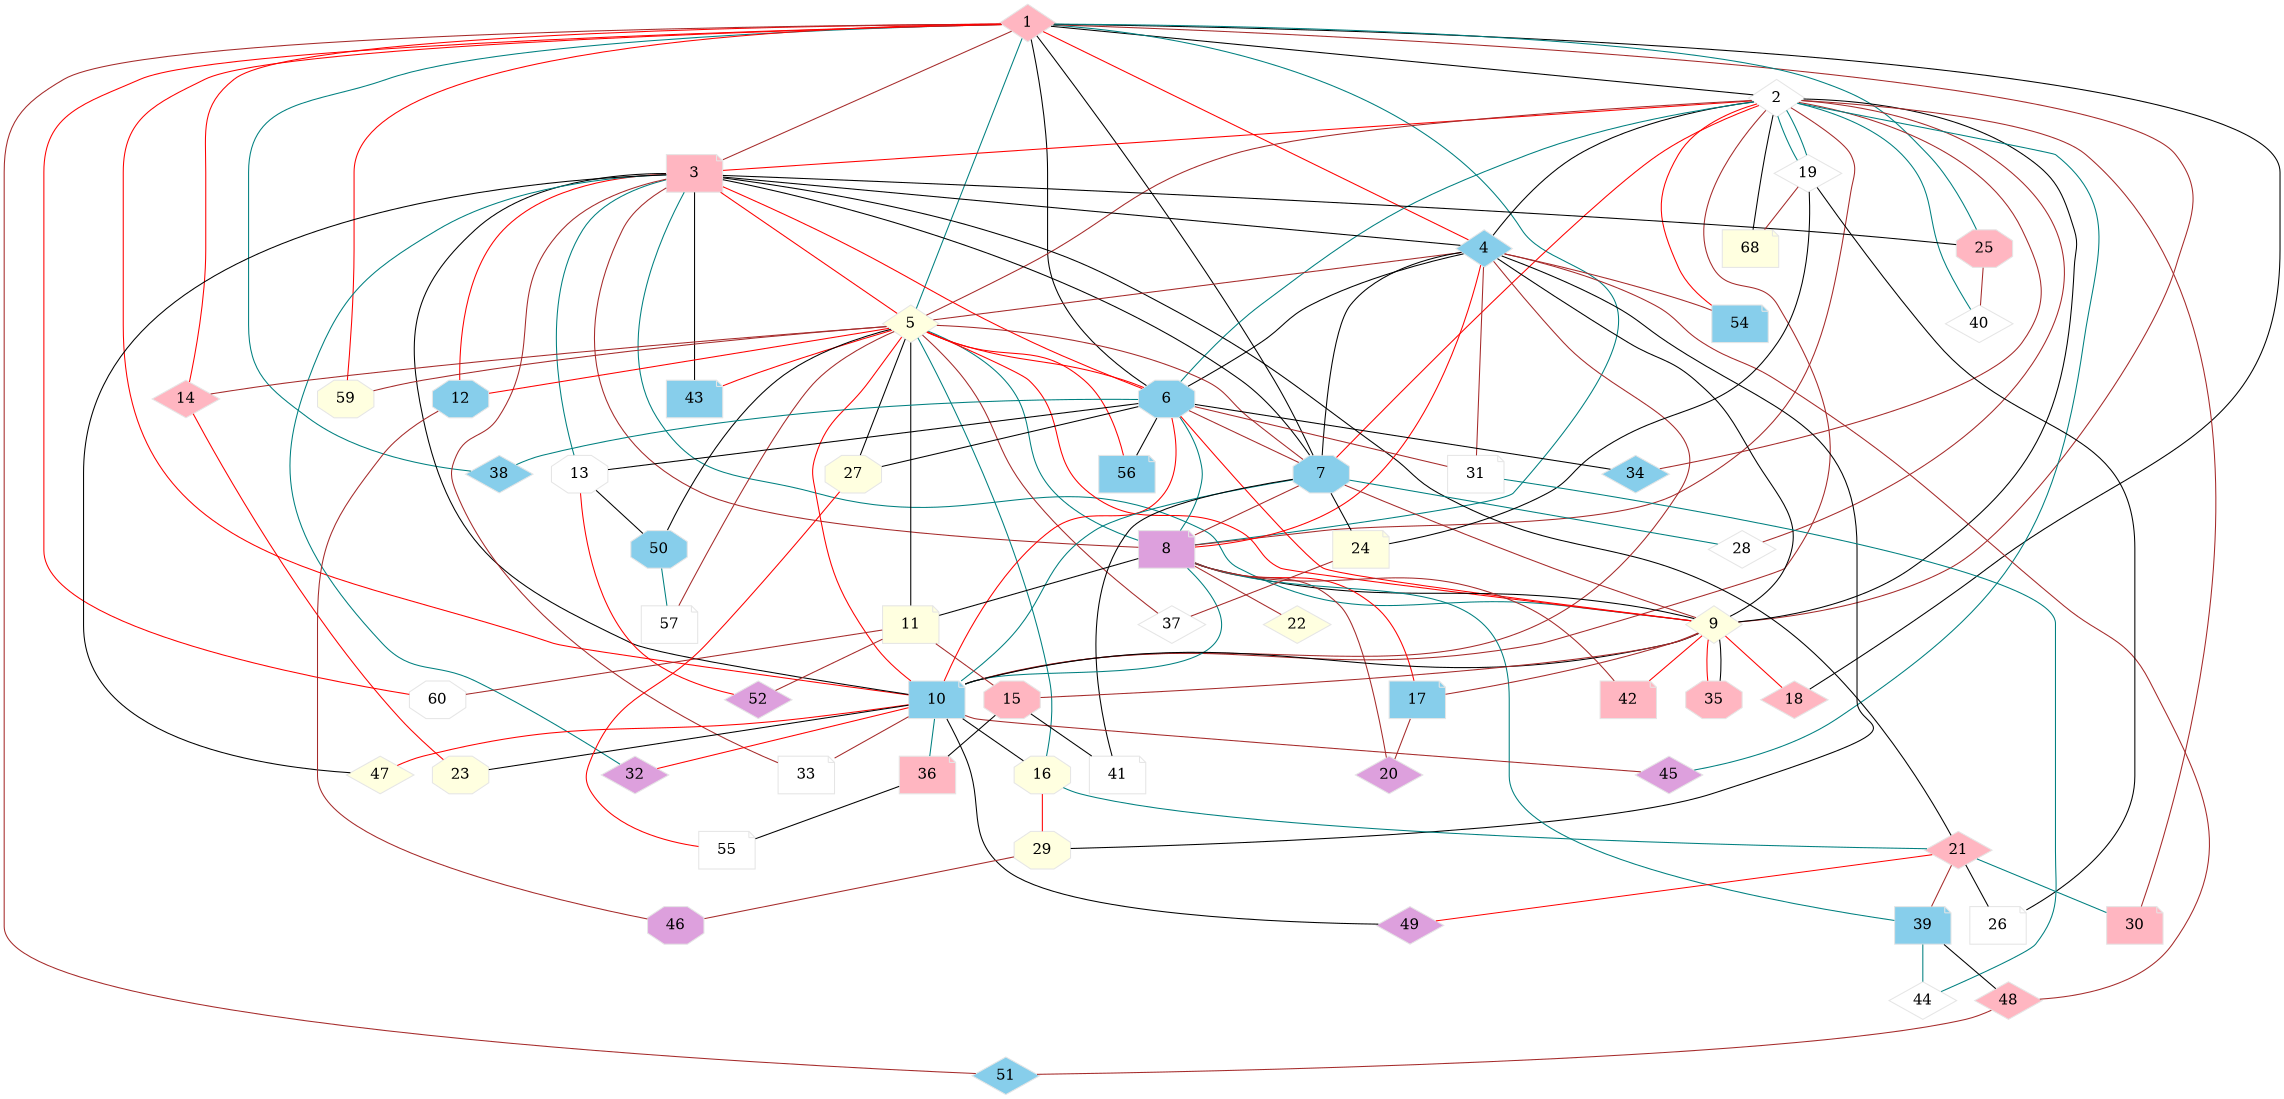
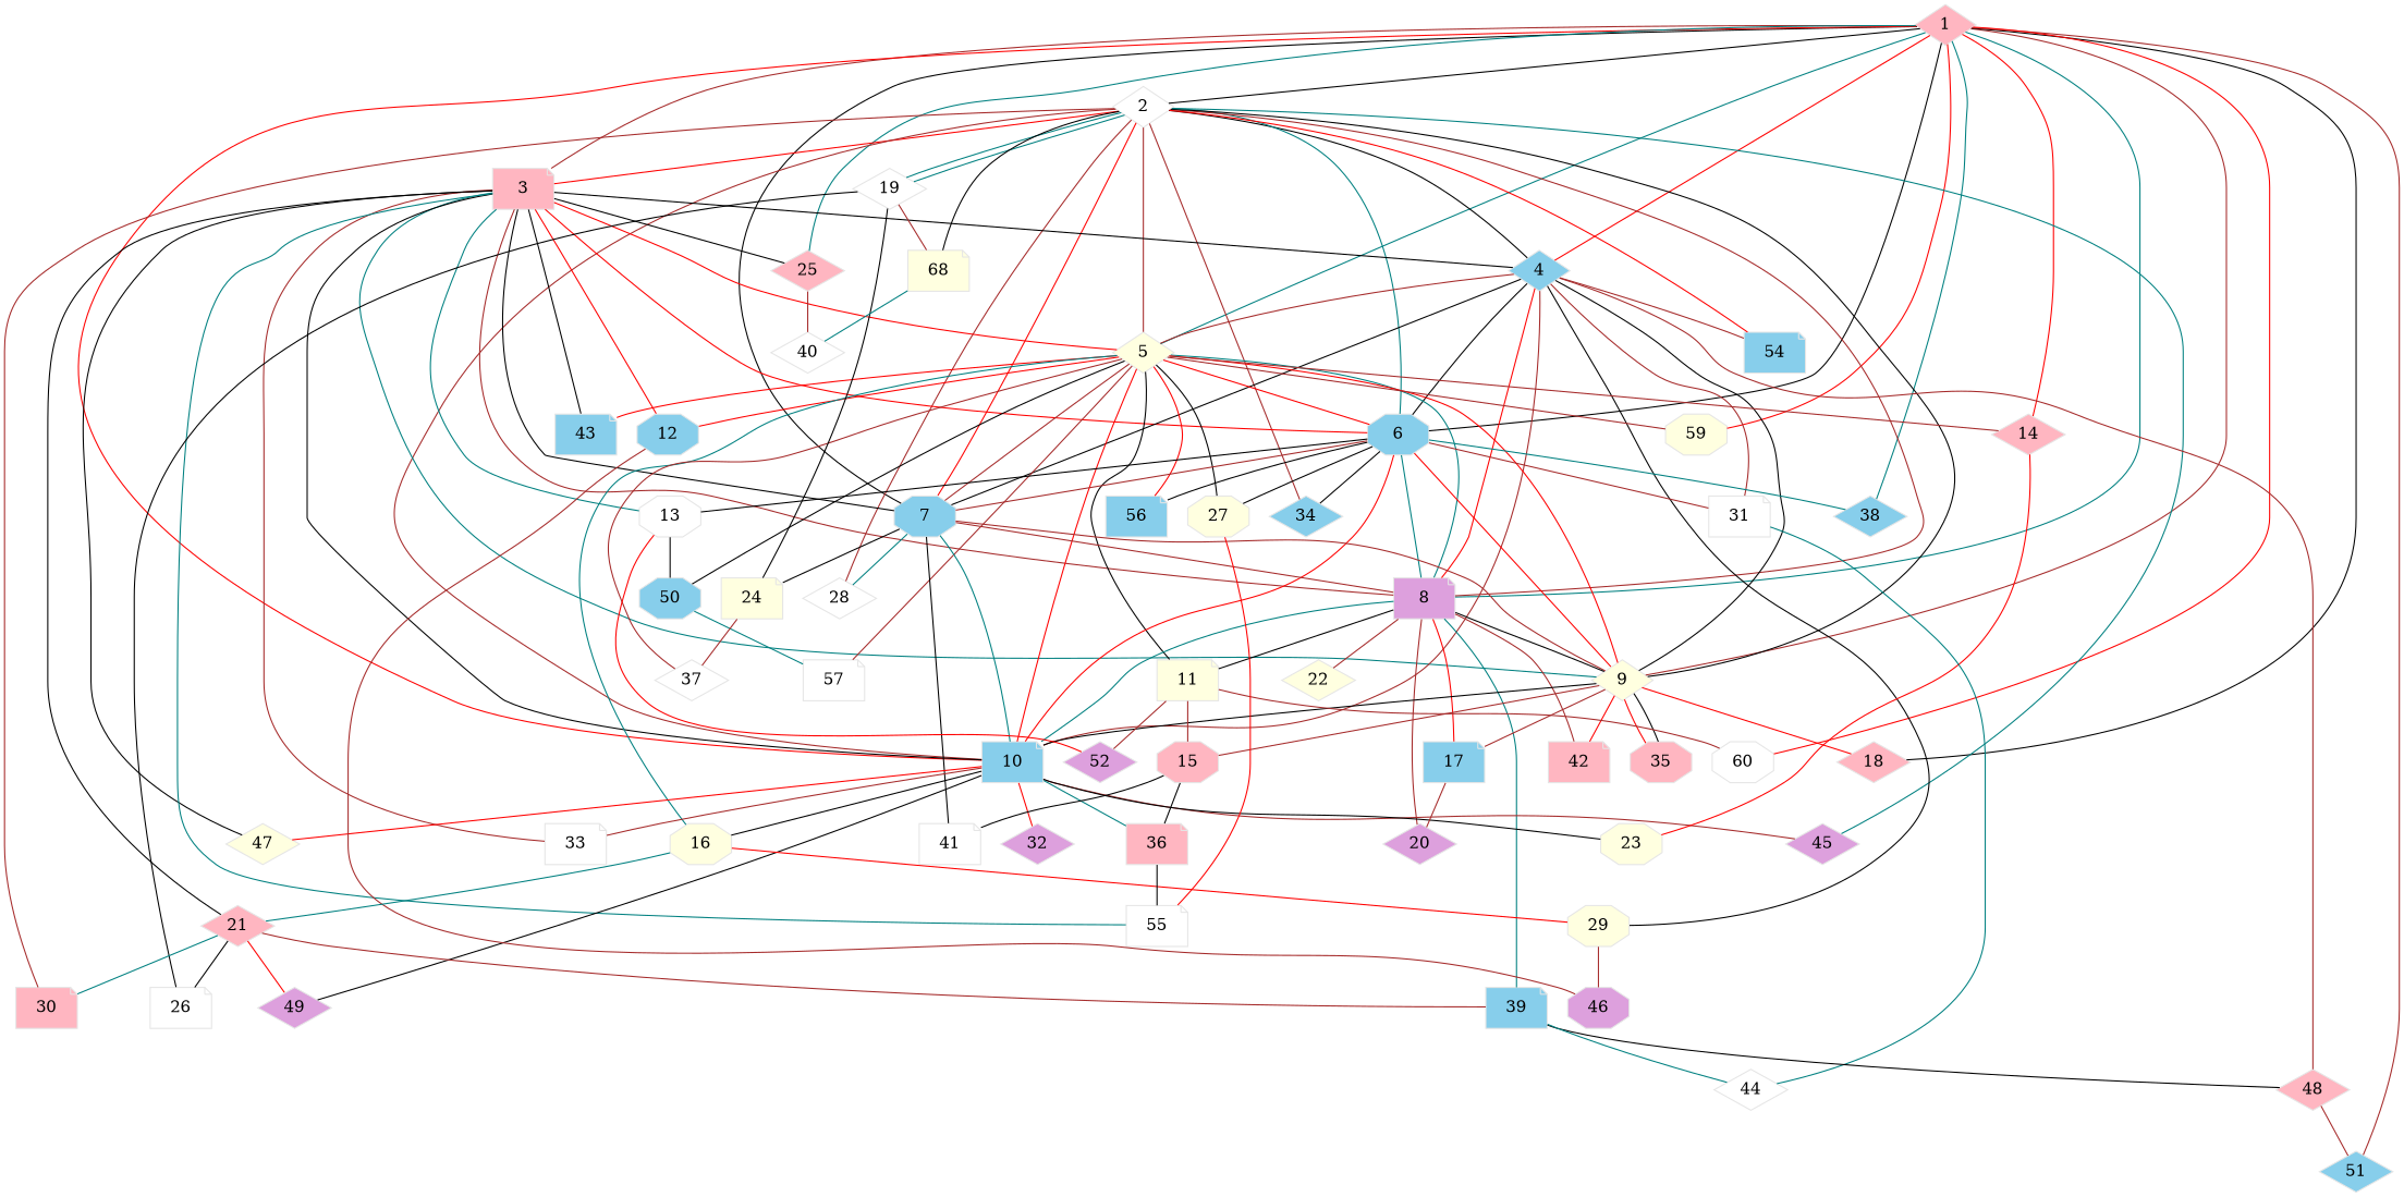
  graph {
    node [color=gray90 fillcolor=white shape=diamond style=filled]
    edge [color=brown]
    1 [fillcolor=lightpink]
    2
    3 [fillcolor=lightpink shape=note]
    4 [fillcolor=skyblue]
    5 [fillcolor=lightyellow]
    6 [fillcolor=skyblue shape=octagon]
    7 [fillcolor=skyblue shape=octagon]
    8 [fillcolor=plum shape=note]
    9 [fillcolor=lightyellow]
    10 [fillcolor=skyblue shape=note]
    14 [fillcolor=lightpink]
    18 [fillcolor=lightpink]
-   25 [fillcolor=lightpink shape=octagon]
+   25 [fillcolor=lightpink]
    38 [fillcolor=skyblue]
    51 [fillcolor=skyblue]
    59 [fillcolor=lightyellow shape=octagon]
    60 [shape=octagon]
    19
    28
    30 [fillcolor=lightpink shape=note]
    34 [fillcolor=skyblue]
    40
    45 [fillcolor=plum]
    54 [fillcolor=skyblue shape=note]
    n25 [fillcolor=lightyellow label=68 shape=note]
    12 [fillcolor=skyblue shape=octagon]
    13 [shape=octagon]
    21 [fillcolor=lightpink]
    32 [fillcolor=plum]
    33 [shape=note]
    43 [fillcolor=skyblue shape=note]
    47 [fillcolor=lightyellow]
    29 [fillcolor=lightyellow shape=octagon]
    31 [shape=note]
    48 [fillcolor=lightpink]
    11 [fillcolor=lightyellow shape=note]
    16 [fillcolor=lightyellow shape=octagon]
    27 [fillcolor=lightyellow shape=octagon]
    37
    50 [fillcolor=skyblue shape=octagon]
    56 [fillcolor=skyblue shape=note]
    57 [shape=note]
    24 [fillcolor=lightyellow shape=note]
    41 [shape=note]
    22 [fillcolor=lightyellow]
    17 [fillcolor=skyblue shape=note]
    20 [fillcolor=plum]
    39 [fillcolor=skyblue shape=note]
    42 [fillcolor=lightpink shape=note]
    15 [fillcolor=lightpink shape=octagon]
    35 [fillcolor=lightpink shape=octagon]
    23 [fillcolor=lightyellow shape=octagon]
    36 [fillcolor=lightpink shape=note]
    49 [fillcolor=plum]
    26 [shape=note]
    46 [fillcolor=plum shape=octagon]
    52 [fillcolor=plum]
    44
    55 [shape=note]
    1 -- 2 [color=black]
    1 -- 3
    1 -- 4 [color=red]
    1 -- 5 [color=teal]
    1 -- 6 [color=black]
    1 -- 7 [color=black]
    1 -- 8 [color=teal]
    1 -- 9
    1 -- 10 [color=red]
    1 -- 14 [color=red]
    1 -- 18 [color=black]
    1 -- 25 [color=teal]
    1 -- 38 [color=teal]
    1 -- 51
    1 -- 59 [color=red]
    1 -- 60 [color=red]
    2 -- 3 [color=red]
    2 -- 4 [color=black]
    2 -- 5
    2 -- 6 [color=teal]
    2 -- 7 [color=red]
    2 -- 8
    2 -- 9 [color=black]
    2 -- 10
    2 -- 19 [color=teal]
    2 -- 19 [color=teal]
    2 -- 28
    2 -- 30
    2 -- 34
-   2 -- 40 [color=teal]
+   n25 -- 40 [color=teal]
    2 -- 45 [color=teal]
    2 -- 54 [color=red]
    2 -- n25 [color=black]
    3 -- 4 [color=black]
    3 -- 5 [color=red]
    3 -- 6 [color=red]
    3 -- 7 [color=black]
    3 -- 8
    3 -- 9 [color=teal]
    3 -- 10 [color=black]
    3 -- 25 [color=black]
    3 -- 12 [color=red]
    3 -- 13 [color=teal]
    3 -- 21 [color=black]
-   3 -- 32 [color=teal]
+   3 -- 55 [color=teal]
    3 -- 33
    3 -- 43 [color=black]
    3 -- 47 [color=black]
    4 -- 5
    4 -- 6 [color=black]
    4 -- 7 [color=black]
    4 -- 8 [color=red]
    4 -- 9 [color=black]
    4 -- 10
    4 -- 54
    4 -- 29 [color=black]
    4 -- 31
    4 -- 48
    5 -- 6 [color=red]
    5 -- 7
    5 -- 8 [color=teal]
    5 -- 9 [color=red]
    5 -- 10 [color=red]
    5 -- 14
    5 -- 59
    5 -- 12 [color=red]
    5 -- 43 [color=red]
    5 -- 11 [color=black]
    5 -- 16 [color=teal]
    5 -- 27 [color=black]
    5 -- 37
    5 -- 50 [color=black]
    5 -- 56 [color=red]
    5 -- 57
    6 -- 7
    6 -- 8 [color=teal]
    6 -- 9 [color=red]
    6 -- 10 [color=red]
    6 -- 38 [color=teal]
    6 -- 34 [color=black]
    6 -- 13 [color=black]
    6 -- 31
    6 -- 27 [color=black]
    6 -- 56 [color=black]
    7 -- 8
    7 -- 9
    7 -- 10 [color=teal]
    7 -- 28 [color=teal]
    7 -- 24 [color=black]
    7 -- 41 [color=black]
    8 -- 9 [color=black]
    8 -- 10 [color=teal]
    8 -- 11 [color=black]
    8 -- 22
    8 -- 17 [color=red]
    8 -- 20
    8 -- 39 [color=teal]
    8 -- 42
    9 -- 10 [color=black]
    9 -- 18 [color=red]
    9 -- 17
    9 -- 42 [color=red]
    9 -- 15
    9 -- 35 [color=red]
    9 -- 35 [color=black]
    10 -- 45
    10 -- 32 [color=red]
    10 -- 33
    10 -- 47 [color=red]
    10 -- 16 [color=black]
    10 -- 23 [color=black]
    10 -- 36 [color=teal]
    10 -- 49 [color=black]
    14 -- 23 [color=red]
    25 -- 40
    19 -- n25
    19 -- 24 [color=black]
    19 -- 26 [color=black]
    12 -- 46
    13 -- 50 [color=black]
    13 -- 52 [color=red]
    21 -- 30 [color=teal]
    21 -- 39
    21 -- 49 [color=red]
    21 -- 26 [color=black]
    29 -- 46
    31 -- 44 [color=teal]
    48 -- 51
    11 -- 60
    11 -- 15
    11 -- 52
    16 -- 21 [color=teal]
    16 -- 29 [color=red]
    27 -- 55 [color=red]
    50 -- 57 [color=teal]
    24 -- 37
    17 -- 20
    39 -- 48 [color=black]
    39 -- 44 [color=teal]
    15 -- 41 [color=black]
    15 -- 36 [color=black]
    36 -- 55 [color=black]
  }
